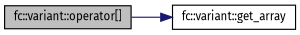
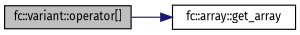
  digraph {
    rankdir=LR
    fontname="Fira Sans"
    node [color=black fontname="Fira Sans" fontsize=10 shape=record style=filled]
    n1 [fillcolor=grey75 fontcolor=black height=0.2 label="fc::variant::operator[]" width=0.4]
-   n2 [fillcolor=white height=0.2 label="fc::variant::get_array" width=0.4]
+   n2 [fillcolor=white height=0.2 label="fc::array::get_array" width=0.4]
    n1 -> n2 [color=midnightblue fontname="Fira Sans" fontsize=10 labelfontname=Helvetica labelfontsize=10 style=solid]
  }
